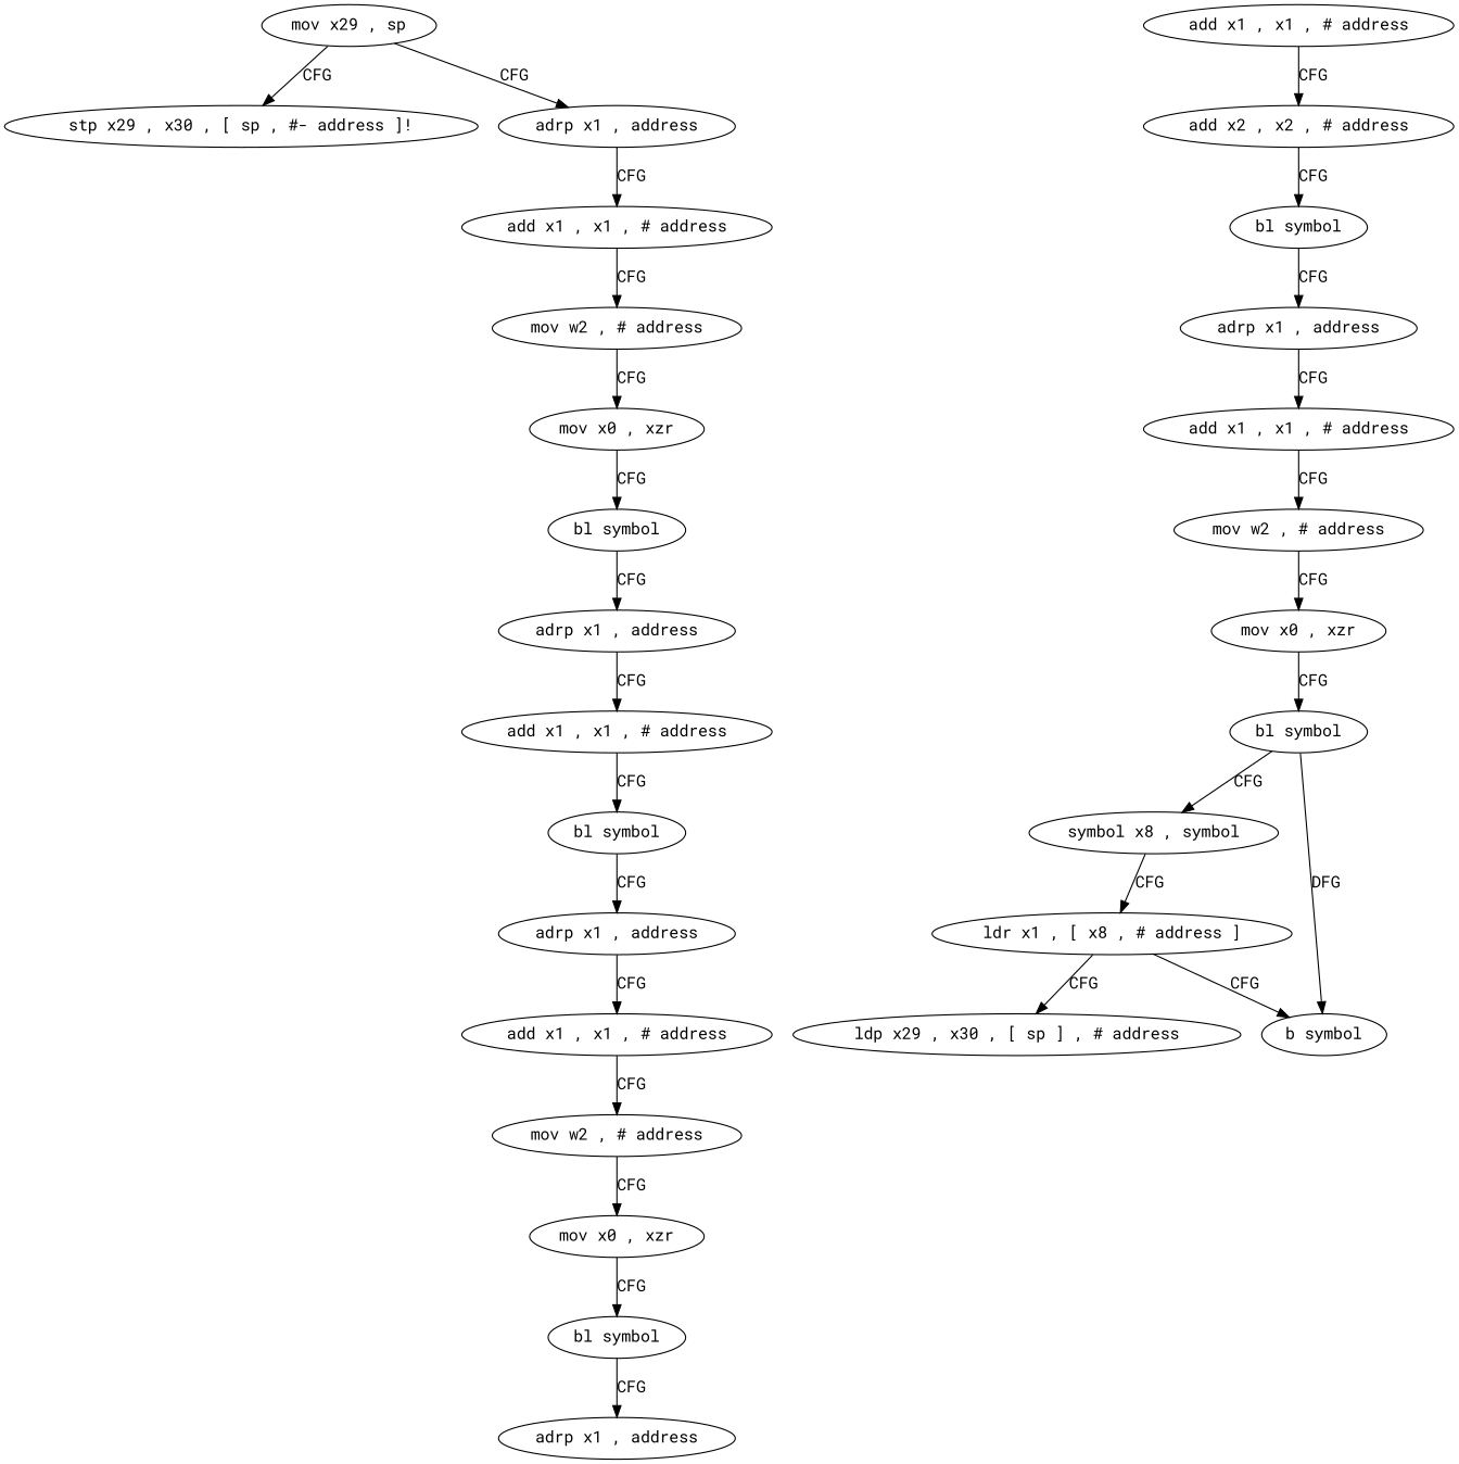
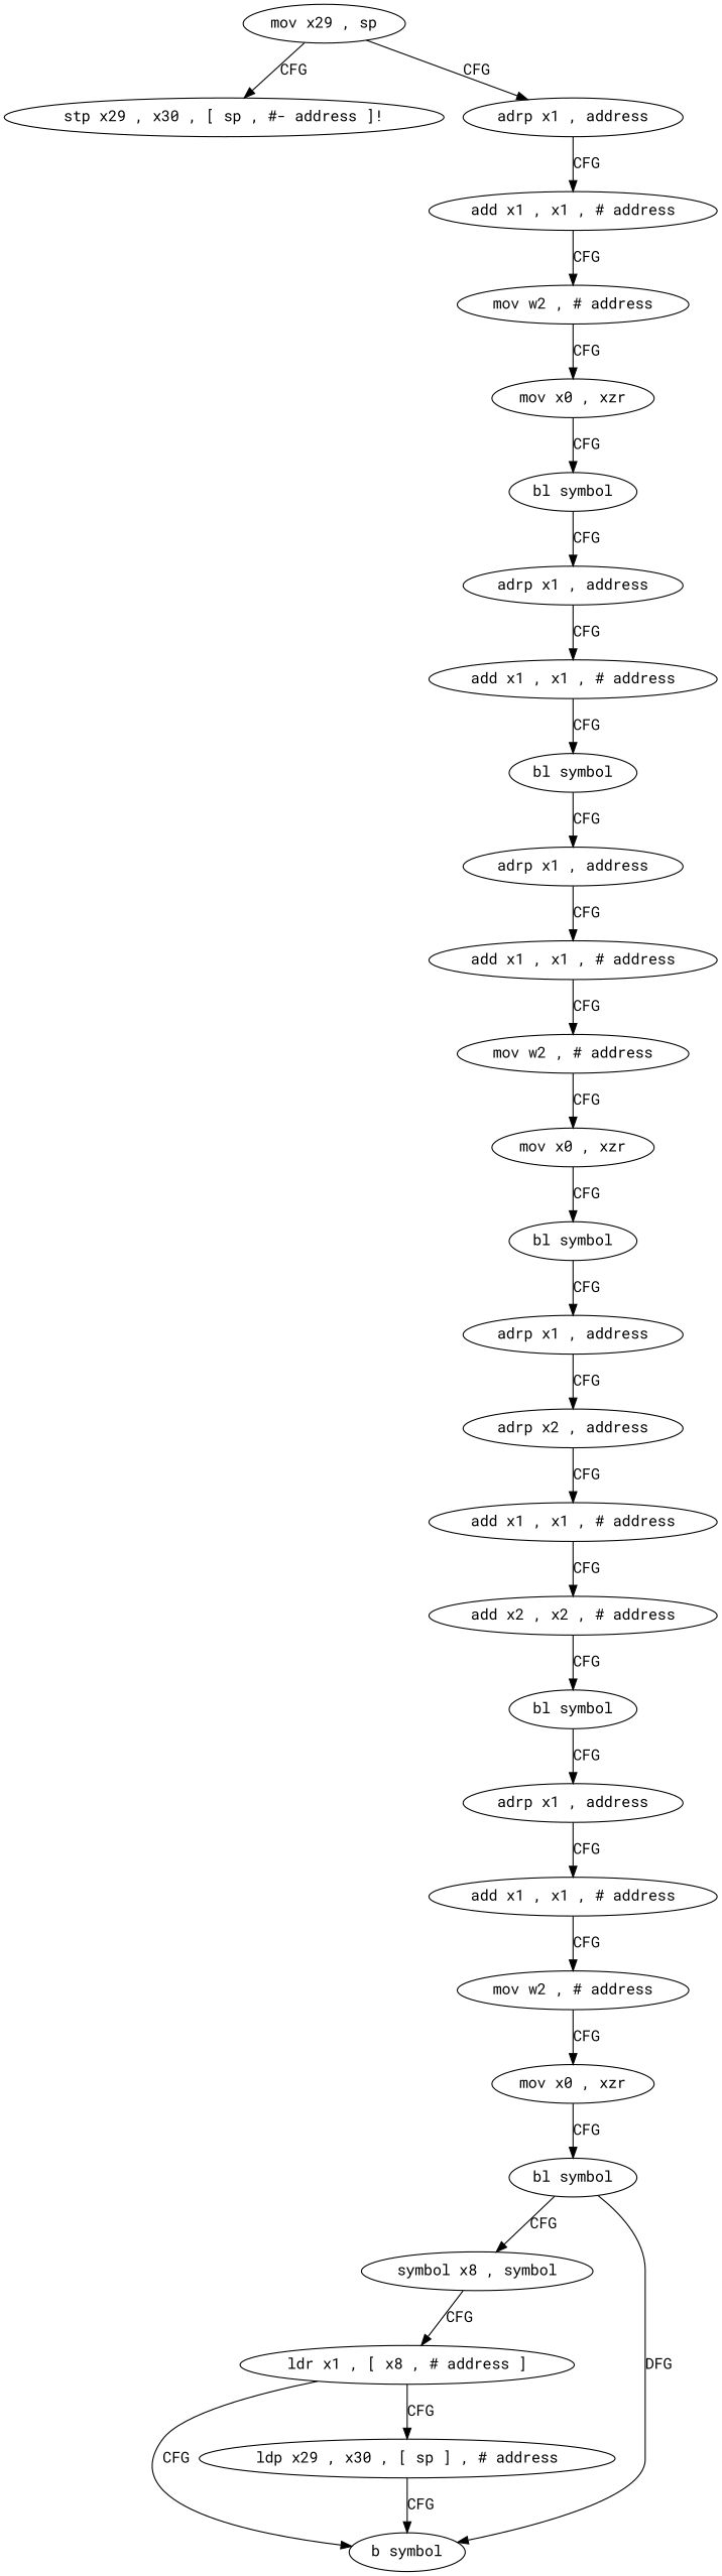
  digraph {
    fontname="Roboto Mono"
    node [fontname="Roboto Mono"]
    edge [fontname="Roboto Mono"]
    n1 [label="stp x29 , x30 , [ sp , #- address ]!"]
    n2 [label="mov x29 , sp"]
    n3 [label="adrp x1 , address"]
    n4 [label="add x1 , x1 , # address"]
    n5 [label="mov w2 , # address"]
    n6 [label="mov x0 , xzr"]
    n7 [label="bl symbol"]
    n8 [label="adrp x1 , address"]
    n9 [label="add x1 , x1 , # address"]
    n10 [label="bl symbol"]
    n11 [label="adrp x1 , address"]
    n12 [label="add x1 , x1 , # address"]
    n13 [label="mov w2 , # address"]
    n14 [label="mov x0 , xzr"]
    n15 [label="bl symbol"]
    n16 [label="adrp x1 , address"]
+   n17 [label="adrp x2 , address"]
    n18 [label="add x1 , x1 , # address"]
    n19 [label="add x2 , x2 , # address"]
    n20 [label="bl symbol"]
    n21 [label="adrp x1 , address"]
    n22 [label="add x1 , x1 , # address"]
    n23 [label="mov w2 , # address"]
    n24 [label="mov x0 , xzr"]
    n25 [label="bl symbol"]
    n26 [label="symbol x8 , symbol"]
    n27 [label="b symbol"]
    n28 [label="ldr x1 , [ x8 , # address ]"]
    n29 [label="ldp x29 , x30 , [ sp ] , # address"]
    n2 -> n1 [label=CFG]
    n2 -> n3 [label=CFG]
    n3 -> n4 [label=CFG]
    n4 -> n5 [label=CFG]
    n5 -> n6 [label=CFG]
    n6 -> n7 [label=CFG]
    n7 -> n8 [label=CFG]
    n8 -> n9 [label=CFG]
    n9 -> n10 [label=CFG]
    n10 -> n11 [label=CFG]
    n11 -> n12 [label=CFG]
    n12 -> n13 [label=CFG]
    n13 -> n14 [label=CFG]
    n14 -> n15 [label=CFG]
    n15 -> n16 [label=CFG]
+   n16 -> n17 [label=CFG]
+   n17 -> n18 [label=CFG]
    n18 -> n19 [label=CFG]
    n19 -> n20 [label=CFG]
    n20 -> n21 [label=CFG]
    n21 -> n22 [label=CFG]
    n22 -> n23 [label=CFG]
    n23 -> n24 [label=CFG]
    n24 -> n25 [label=CFG]
    n25 -> n26 [label=CFG]
    n25 -> n27 [label=DFG]
    n26 -> n28 [label=CFG]
    n28 -> n27 [label=CFG]
    n28 -> n29 [label=CFG]
+   n29 -> n27 [label=CFG]
  }
